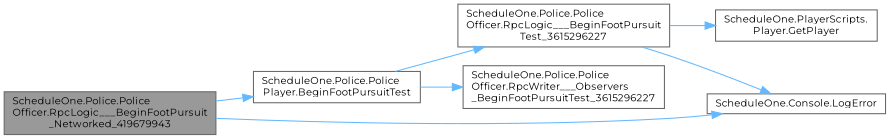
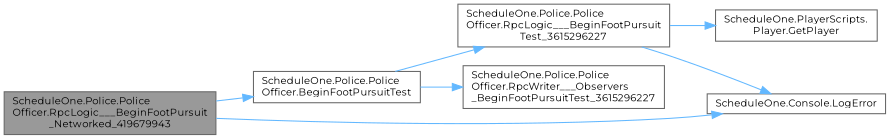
  digraph {
    rankdir=LR
    fontname=Montserrat
    node [color=grey40 fillcolor=white fontname=Montserrat fontsize=10 shape=box style=filled]
    edge [color=steelblue1 fontname=Montserrat fontsize=10 labelfontname=Helvetica labelfontsize=10 style=solid]
    n1 [color=gray40 fillcolor=grey60 fontcolor=black height=0.2 label="ScheduleOne.Police.Police\lOfficer.RpcLogic___BeginFootPursuit\l_Networked_419679943" width=0.4]
-   n2 [height=0.2 label="ScheduleOne.Police.Police\lPlayer.BeginFootPursuitTest" width=0.4]
+   n2 [height=0.2 label="ScheduleOne.Police.Police\lOfficer.BeginFootPursuitTest" width=0.4]
    n3 [height=0.2 label="ScheduleOne.Console.LogError" width=0.4]
    n4 [height=0.2 label="ScheduleOne.Police.Police\lOfficer.RpcLogic___BeginFootPursuit\lTest_3615296227" width=0.4]
    n5 [height=0.2 label="ScheduleOne.Police.Police\lOfficer.RpcWriter___Observers\l_BeginFootPursuitTest_3615296227" width=0.4]
    n6 [height=0.2 label="ScheduleOne.PlayerScripts.\lPlayer.GetPlayer" width=0.4]
    n1 -> n2
    n1 -> n3
    n2 -> n4
    n2 -> n5
    n4 -> n3
    n4 -> n6
  }
